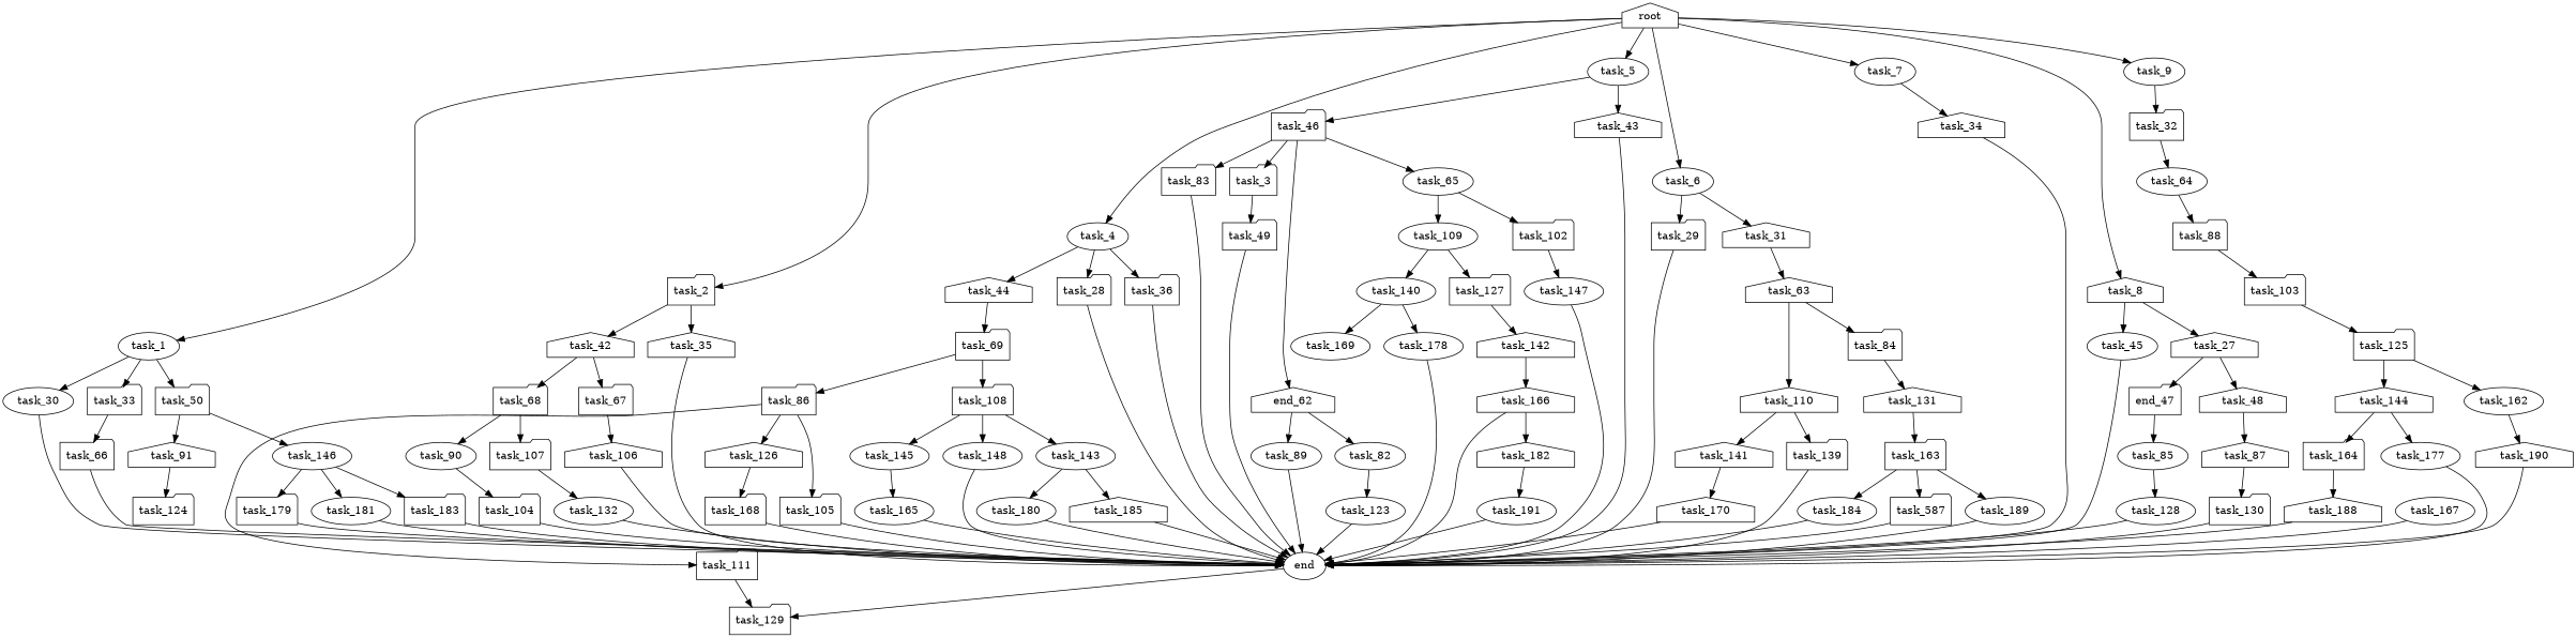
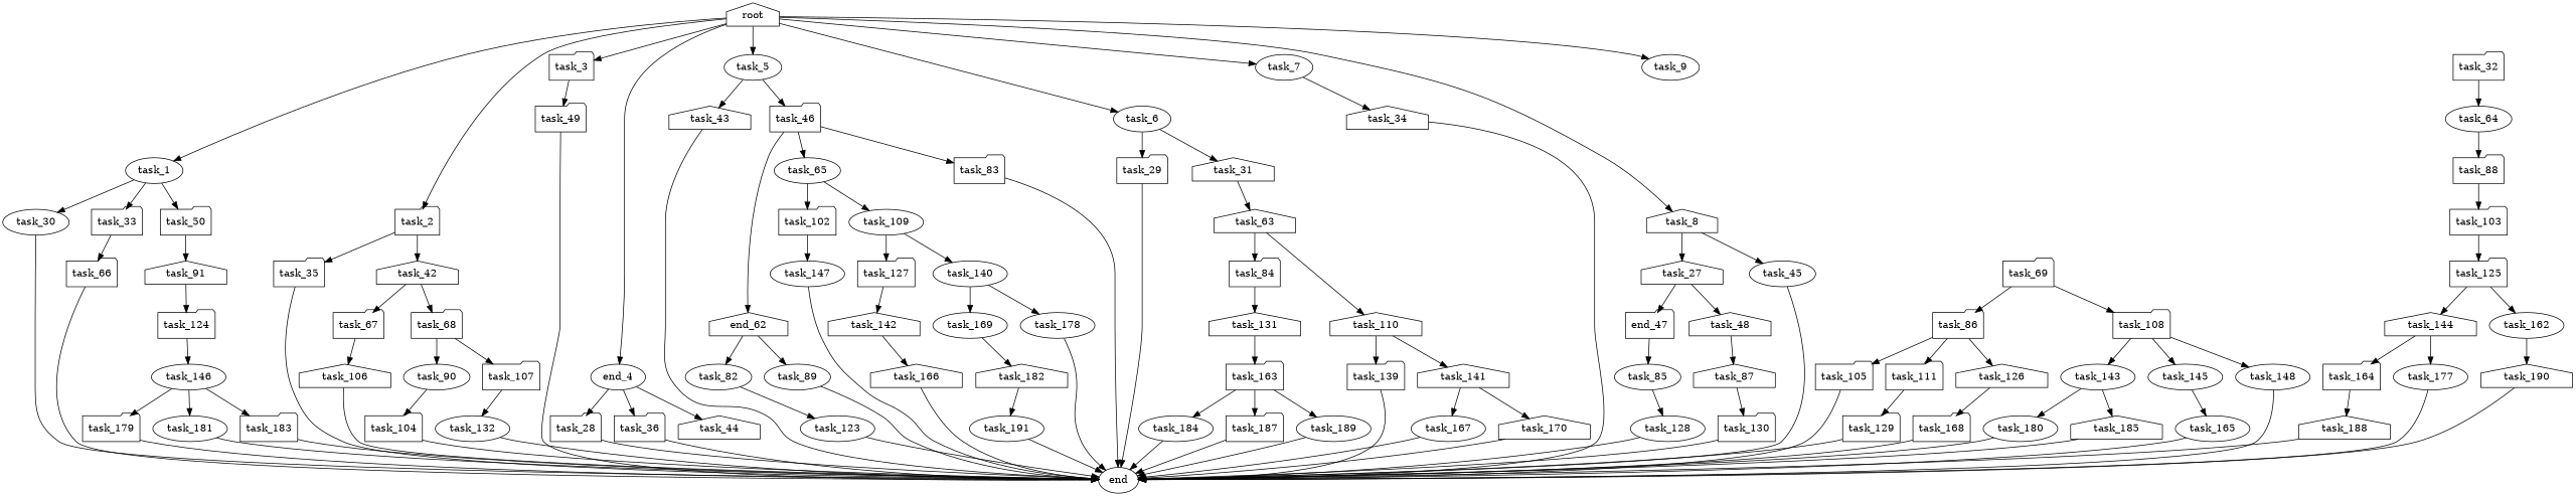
  digraph {
    node [shape=folder]
    root [shape=house]
    task_1 [shape=ellipse]
    task_2
    task_3
-   task_4 [shape=ellipse]
+   task_4 [shape=ellipse label=end_4]
    task_5 [shape=ellipse]
    task_6 [shape=ellipse]
    task_7 [shape=ellipse]
    task_8 [shape=house]
    task_9 [shape=ellipse]
    task_30 [shape=ellipse]
    task_33
    task_50
-   task_35 [shape=house]
+   task_35
    task_42 [shape=house]
    task_49
    task_28
    task_36
    task_44 [shape=house]
    task_43 [shape=house]
    task_46
    task_29
    task_31 [shape=house]
    task_34 [shape=house]
    task_27 [shape=house]
    task_45 [shape=ellipse]
    task_32
    end [shape=ellipse]
    task_66
    task_91 [shape=house]
    task_67
    task_68
    task_69
    n34 [label=end_62 shape=house]
    task_65 [shape=ellipse]
    task_83
    task_63 [shape=house]
    n38 [label=end_47]
    task_48 [shape=house]
    task_64 [shape=ellipse]
    task_85 [shape=ellipse]
    task_87 [shape=house]
    task_84
    task_110 [shape=house]
    task_88
    task_106 [shape=house]
    task_90 [shape=ellipse]
    task_107
    task_86
    task_108
    task_82 [shape=ellipse]
    task_89 [shape=ellipse]
    task_102
    task_109 [shape=ellipse]
    task_128 [shape=ellipse]
    task_130
    task_124
    task_123 [shape=ellipse]
    task_131 [shape=house]
    task_139
    task_141 [shape=house]
    task_103
    task_147 [shape=ellipse]
    task_127
    task_140 [shape=ellipse]
    task_104
    task_132 [shape=ellipse]
    task_105
    task_111
    task_126 [shape=house]
    task_143 [shape=ellipse]
    task_145 [shape=ellipse]
    task_148 [shape=ellipse]
    task_163
    task_129
    task_168
    task_125
    task_146 [shape=ellipse]
    task_144 [shape=house]
    task_162 [shape=ellipse]
    task_180 [shape=ellipse]
    task_185 [shape=house]
    task_165 [shape=ellipse]
    task_142 [shape=house]
    task_169 [shape=ellipse]
    task_178 [shape=ellipse]
    task_167 [shape=ellipse]
    task_170 [shape=house]
    task_179
    task_181 [shape=ellipse]
    task_183
    task_164
    task_177 [shape=ellipse]
    task_190 [shape=house]
    task_166 [shape=house]
    task_184 [shape=ellipse]
-   task_187 [label=task_587]
+   task_187
    task_189 [shape=ellipse]
    task_182 [shape=house]
    task_188 [shape=house]
    task_191 [shape=ellipse]
    root -> task_1
    root -> task_2
-   task_46 -> task_3
+   root -> task_3
    root -> task_4
    root -> task_5
    root -> task_6
    root -> task_7
    root -> task_8
    root -> task_9
    task_1 -> task_30
    task_1 -> task_33
    task_1 -> task_50
    task_2 -> task_35
    task_2 -> task_42
    task_3 -> task_49
    task_4 -> task_28
    task_4 -> task_36
    task_4 -> task_44
    task_5 -> task_43
    task_5 -> task_46
    task_6 -> task_29
    task_6 -> task_31
    task_7 -> task_34
    task_8 -> task_27
    task_8 -> task_45
-   task_9 -> task_32
    task_30 -> end
    task_33 -> task_66
    task_50 -> task_91
    task_35 -> end
    task_42 -> task_67
    task_42 -> task_68
    task_49 -> end
    task_28 -> end
    task_36 -> end
-   task_44 -> task_69
    task_43 -> end
    task_46 -> n34
    task_46 -> task_65
    task_46 -> task_83
    task_29 -> end
    task_31 -> task_63
    task_34 -> end
    task_27 -> n38
    task_27 -> task_48
    task_45 -> end
    task_32 -> task_64
    task_66 -> end
    task_91 -> task_124
    task_67 -> task_106
    task_68 -> task_90
    task_68 -> task_107
    task_69 -> task_86
    task_69 -> task_108
    n34 -> task_82
    n34 -> task_89
    task_65 -> task_102
    task_65 -> task_109
    task_83 -> end
    task_63 -> task_84
    task_63 -> task_110
    n38 -> task_85
    task_48 -> task_87
    task_64 -> task_88
    task_85 -> task_128
    task_87 -> task_130
    task_84 -> task_131
    task_110 -> task_139
    task_110 -> task_141
    task_88 -> task_103
    task_106 -> end
    task_90 -> task_104
    task_107 -> task_132
    task_86 -> task_105
    task_86 -> task_111
    task_86 -> task_126
    task_108 -> task_143
    task_108 -> task_145
    task_108 -> task_148
    task_82 -> task_123
    task_89 -> end
    task_102 -> task_147
    task_109 -> task_127
    task_109 -> task_140
    task_128 -> end
    task_130 -> end
-   task_50 -> task_146
+   task_124 -> task_146
    task_123 -> end
    task_131 -> task_163
    task_139 -> end
+   task_141 -> task_167
    task_141 -> task_170
    task_103 -> task_125
    task_147 -> end
    task_127 -> task_142
    task_140 -> task_169
    task_140 -> task_178
    task_104 -> end
    task_132 -> end
    task_105 -> end
    task_111 -> task_129
    task_126 -> task_168
    task_143 -> task_180
    task_143 -> task_185
    task_145 -> task_165
    task_148 -> end
    task_163 -> task_184
    task_163 -> task_187
    task_163 -> task_189
-   end -> task_129
+   task_129 -> end
    task_168 -> end
    task_125 -> task_144
    task_125 -> task_162
    task_146 -> task_179
    task_146 -> task_181
    task_146 -> task_183
    task_144 -> task_164
    task_144 -> task_177
    task_162 -> task_190
    task_180 -> end
    task_185 -> end
    task_165 -> end
    task_142 -> task_166
-   task_166 -> task_182
+   task_169 -> task_182
    task_178 -> end
    task_167 -> end
    task_170 -> end
    task_179 -> end
    task_181 -> end
    task_183 -> end
    task_164 -> task_188
    task_177 -> end
    task_190 -> end
    task_166 -> end
    task_184 -> end
    task_187 -> end
    task_189 -> end
    task_182 -> task_191
    task_188 -> end
    task_191 -> end
  }
